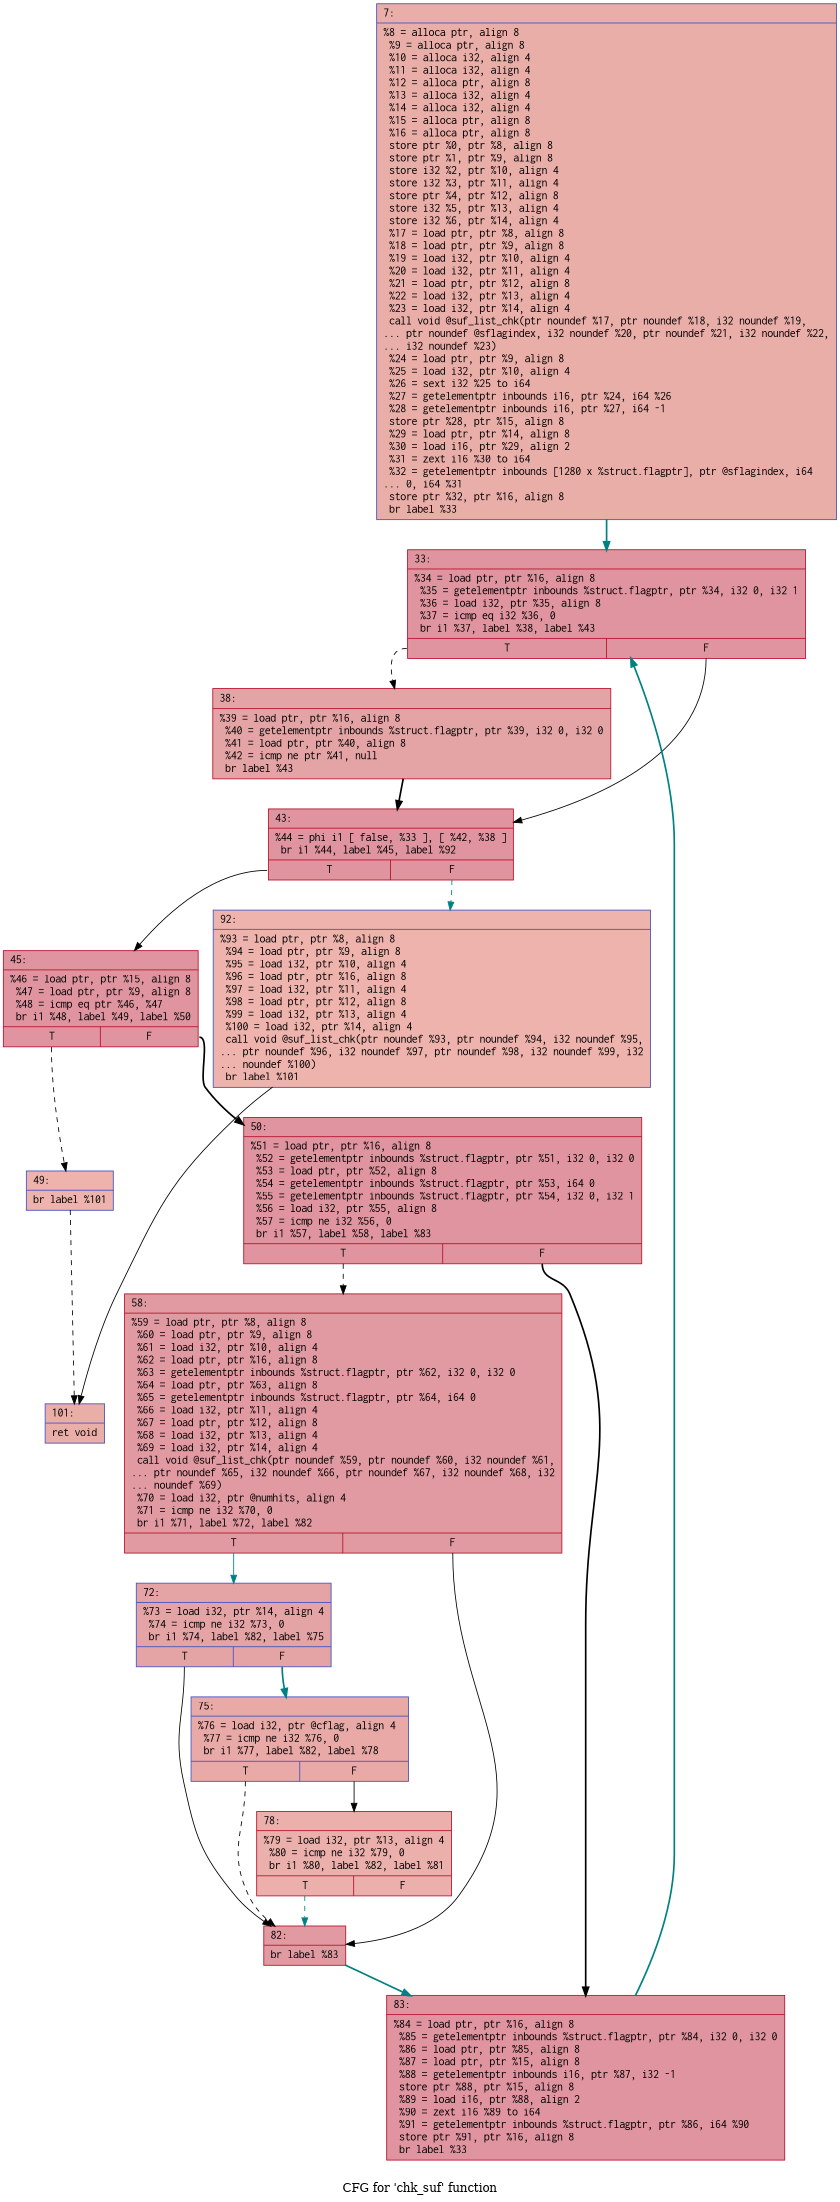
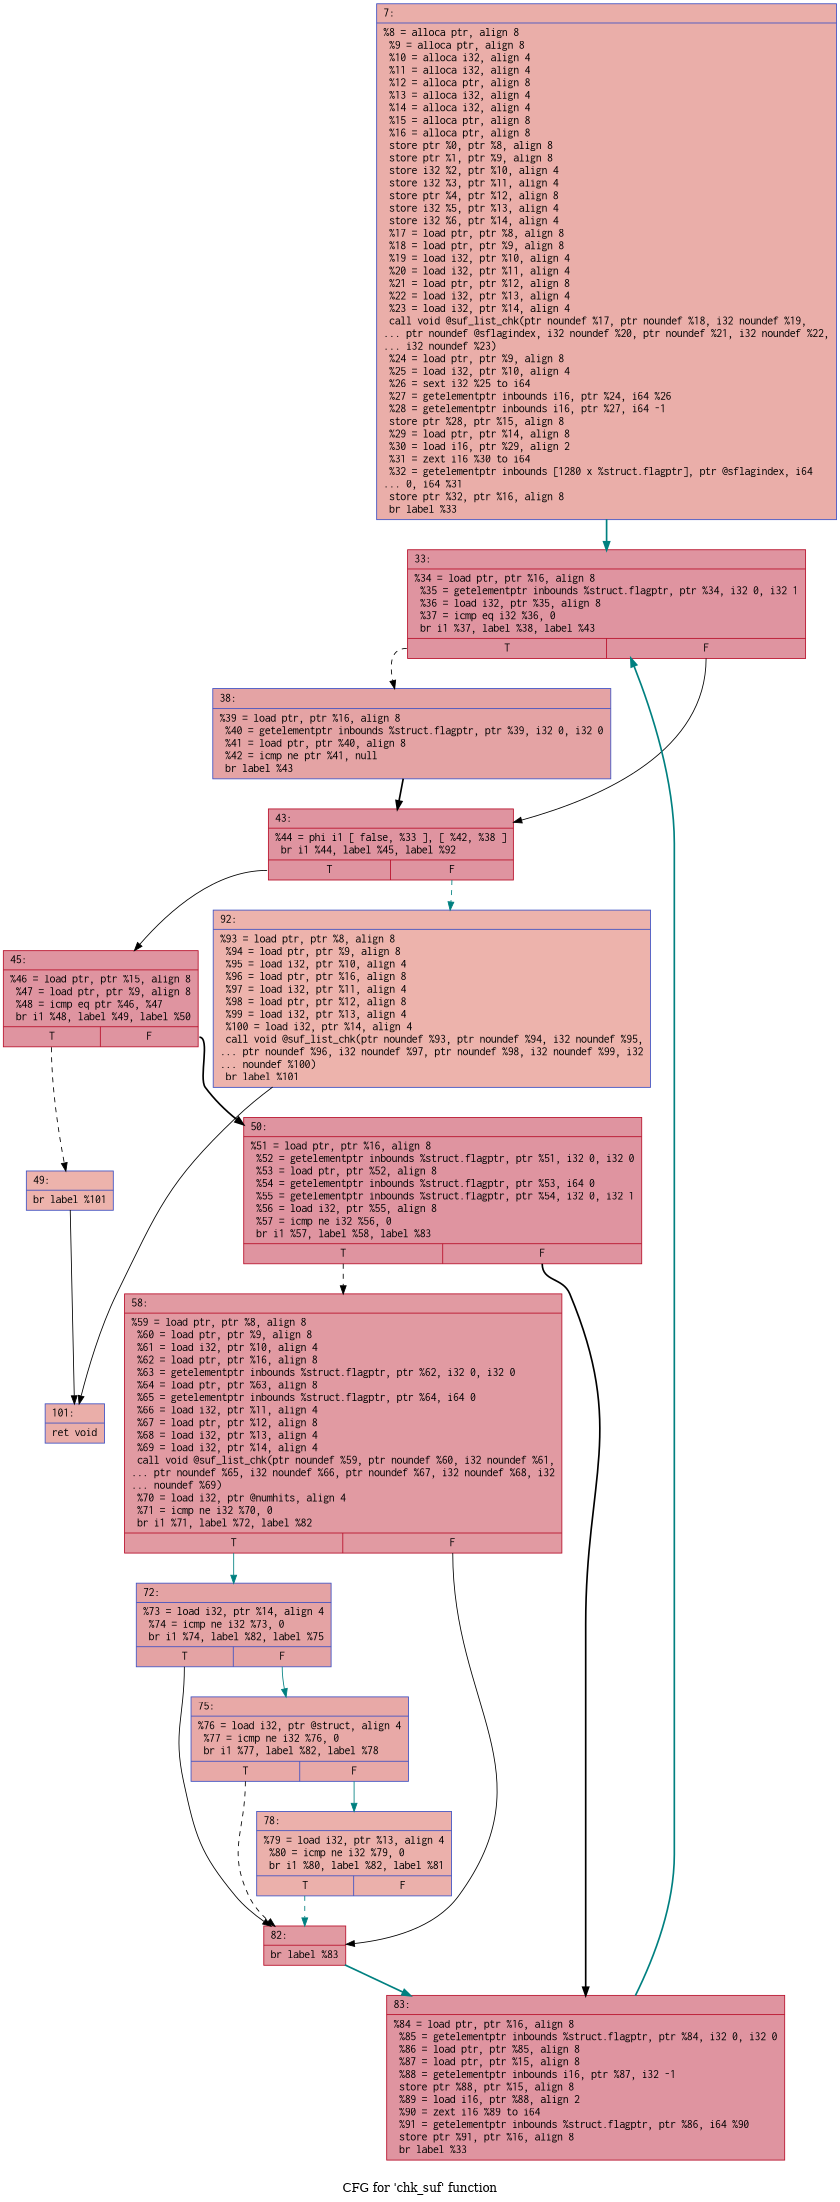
  digraph {
    label="CFG for 'chk_suf' function"
    node [color="#3d50c3ff" fillcolor="#b70d2870" fontname=Courier shape=record style=filled]
    edge [color=black style=solid tailport=s0]
    n1 [fillcolor="#d0473d70" label="{7:\l|  %8 = alloca ptr, align 8\l  %9 = alloca ptr, align 8\l  %10 = alloca i32, align 4\l  %11 = alloca i32, align 4\l  %12 = alloca ptr, align 8\l  %13 = alloca i32, align 4\l  %14 = alloca i32, align 4\l  %15 = alloca ptr, align 8\l  %16 = alloca ptr, align 8\l  store ptr %0, ptr %8, align 8\l  store ptr %1, ptr %9, align 8\l  store i32 %2, ptr %10, align 4\l  store i32 %3, ptr %11, align 4\l  store ptr %4, ptr %12, align 8\l  store i32 %5, ptr %13, align 4\l  store i32 %6, ptr %14, align 4\l  %17 = load ptr, ptr %8, align 8\l  %18 = load ptr, ptr %9, align 8\l  %19 = load i32, ptr %10, align 4\l  %20 = load i32, ptr %11, align 4\l  %21 = load ptr, ptr %12, align 8\l  %22 = load i32, ptr %13, align 4\l  %23 = load i32, ptr %14, align 4\l  call void @suf_list_chk(ptr noundef %17, ptr noundef %18, i32 noundef %19,\l... ptr noundef @sflagindex, i32 noundef %20, ptr noundef %21, i32 noundef %22,\l... i32 noundef %23)\l  %24 = load ptr, ptr %9, align 8\l  %25 = load i32, ptr %10, align 4\l  %26 = sext i32 %25 to i64\l  %27 = getelementptr inbounds i16, ptr %24, i64 %26\l  %28 = getelementptr inbounds i16, ptr %27, i64 -1\l  store ptr %28, ptr %15, align 8\l  %29 = load ptr, ptr %14, align 8\l  %30 = load i16, ptr %29, align 2\l  %31 = zext i16 %30 to i64\l  %32 = getelementptr inbounds [1280 x %struct.flagptr], ptr @sflagindex, i64\l... 0, i64 %31\l  store ptr %32, ptr %16, align 8\l  br label %33\l}"]
    n2 [color="#b70d28ff" label="{33:\l|  %34 = load ptr, ptr %16, align 8\l  %35 = getelementptr inbounds %struct.flagptr, ptr %34, i32 0, i32 1\l  %36 = load i32, ptr %35, align 8\l  %37 = icmp eq i32 %36, 0\l  br i1 %37, label %38, label %43\l|{<s0>T|<s1>F}}"]
-   n3 [color="#b70d28ff" fillcolor="#c32e3170" label="{38:\l|  %39 = load ptr, ptr %16, align 8\l  %40 = getelementptr inbounds %struct.flagptr, ptr %39, i32 0, i32 0\l  %41 = load ptr, ptr %40, align 8\l  %42 = icmp ne ptr %41, null\l  br label %43\l}"]
+   n3 [fillcolor="#c32e3170" label="{38:\l|  %39 = load ptr, ptr %16, align 8\l  %40 = getelementptr inbounds %struct.flagptr, ptr %39, i32 0, i32 0\l  %41 = load ptr, ptr %40, align 8\l  %42 = icmp ne ptr %41, null\l  br label %43\l}"]
    n4 [color="#b70d28ff" label="{43:\l|  %44 = phi i1 [ false, %33 ], [ %42, %38 ]\l  br i1 %44, label %45, label %92\l|{<s0>T|<s1>F}}"]
    n5 [color="#b70d28ff" label="{45:\l|  %46 = load ptr, ptr %15, align 8\l  %47 = load ptr, ptr %9, align 8\l  %48 = icmp eq ptr %46, %47\l  br i1 %48, label %49, label %50\l|{<s0>T|<s1>F}}"]
    n6 [fillcolor="#d6524470" label="{92:\l|  %93 = load ptr, ptr %8, align 8\l  %94 = load ptr, ptr %9, align 8\l  %95 = load i32, ptr %10, align 4\l  %96 = load ptr, ptr %16, align 8\l  %97 = load i32, ptr %11, align 4\l  %98 = load ptr, ptr %12, align 8\l  %99 = load i32, ptr %13, align 4\l  %100 = load i32, ptr %14, align 4\l  call void @suf_list_chk(ptr noundef %93, ptr noundef %94, i32 noundef %95,\l... ptr noundef %96, i32 noundef %97, ptr noundef %98, i32 noundef %99, i32\l... noundef %100)\l  br label %101\l}"]
    n7 [fillcolor="#d6524470" label="{49:\l|  br label %101\l}"]
    n8 [color="#b70d28ff" label="{50:\l|  %51 = load ptr, ptr %16, align 8\l  %52 = getelementptr inbounds %struct.flagptr, ptr %51, i32 0, i32 0\l  %53 = load ptr, ptr %52, align 8\l  %54 = getelementptr inbounds %struct.flagptr, ptr %53, i64 0\l  %55 = getelementptr inbounds %struct.flagptr, ptr %54, i32 0, i32 1\l  %56 = load i32, ptr %55, align 8\l  %57 = icmp ne i32 %56, 0\l  br i1 %57, label %58, label %83\l|{<s0>T|<s1>F}}"]
    n9 [fillcolor="#d0473d70" label="{101:\l|  ret void\l}"]
    n10 [color="#b70d28ff" fillcolor="#bb1b2c70" label="{58:\l|  %59 = load ptr, ptr %8, align 8\l  %60 = load ptr, ptr %9, align 8\l  %61 = load i32, ptr %10, align 4\l  %62 = load ptr, ptr %16, align 8\l  %63 = getelementptr inbounds %struct.flagptr, ptr %62, i32 0, i32 0\l  %64 = load ptr, ptr %63, align 8\l  %65 = getelementptr inbounds %struct.flagptr, ptr %64, i64 0\l  %66 = load i32, ptr %11, align 4\l  %67 = load ptr, ptr %12, align 8\l  %68 = load i32, ptr %13, align 4\l  %69 = load i32, ptr %14, align 4\l  call void @suf_list_chk(ptr noundef %59, ptr noundef %60, i32 noundef %61,\l... ptr noundef %65, i32 noundef %66, ptr noundef %67, i32 noundef %68, i32\l... noundef %69)\l  %70 = load i32, ptr @numhits, align 4\l  %71 = icmp ne i32 %70, 0\l  br i1 %71, label %72, label %82\l|{<s0>T|<s1>F}}"]
    n11 [color="#b70d28ff" label="{83:\l|  %84 = load ptr, ptr %16, align 8\l  %85 = getelementptr inbounds %struct.flagptr, ptr %84, i32 0, i32 0\l  %86 = load ptr, ptr %85, align 8\l  %87 = load ptr, ptr %15, align 8\l  %88 = getelementptr inbounds i16, ptr %87, i32 -1\l  store ptr %88, ptr %15, align 8\l  %89 = load i16, ptr %88, align 2\l  %90 = zext i16 %89 to i64\l  %91 = getelementptr inbounds %struct.flagptr, ptr %86, i64 %90\l  store ptr %91, ptr %16, align 8\l  br label %33\l}"]
    n12 [fillcolor="#c32e3170" label="{72:\l|  %73 = load i32, ptr %14, align 4\l  %74 = icmp ne i32 %73, 0\l  br i1 %74, label %82, label %75\l|{<s0>T|<s1>F}}"]
    n13 [color="#b70d28ff" fillcolor="#bb1b2c70" label="{82:\l|  br label %83\l}"]
-   n14 [fillcolor="#ca3b3770" label="{75:\l|  %76 = load i32, ptr @cflag, align 4\l  %77 = icmp ne i32 %76, 0\l  br i1 %77, label %82, label %78\l|{<s0>T|<s1>F}}"]
-   n15 [color="#b70d28ff" fillcolor="#d24b4070" label="{78:\l|  %79 = load i32, ptr %13, align 4\l  %80 = icmp ne i32 %79, 0\l  br i1 %80, label %82, label %81\l|{<s0>T|<s1>F}}"]
+   n14 [fillcolor="#ca3b3770" label="{75:\l|  %76 = load i32, ptr @struct, align 4\l  %77 = icmp ne i32 %76, 0\l  br i1 %77, label %82, label %78\l|{<s0>T|<s1>F}}"]
+   n15 [fillcolor="#d24b4070" label="{78:\l|  %79 = load i32, ptr %13, align 4\l  %80 = icmp ne i32 %79, 0\l  br i1 %80, label %82, label %81\l|{<s0>T|<s1>F}}"]
    n1 -> n2 [color=teal style=bold]
    n2 -> n3 [style=dashed]
    n2 -> n4 [tailport=s1]
    n3 -> n4 [style=bold]
    n4 -> n5
    n4 -> n6 [color=teal style=dashed tailport=s1]
    n5 -> n7 [style=dashed]
    n5 -> n8 [style=bold tailport=s1]
    n6 -> n9
-   n7 -> n9 [style=dashed]
+   n7 -> n9
    n8 -> n10 [style=dashed]
    n8 -> n11 [style=bold tailport=s1]
    n10 -> n12 [color=teal]
    n10 -> n13 [tailport=s1]
    n11 -> n2 [color=teal style=bold]
    n12 -> n13
-   n12 -> n14 [color=teal style=bold tailport=s1]
+   n12 -> n14 [color=teal tailport=s1]
    n13 -> n11 [color=teal style=bold]
    n14 -> n13 [style=dashed]
-   n14 -> n15 [tailport=s1]
+   n14 -> n15 [color=teal tailport=s1]
    n15 -> n13 [color=teal style=dashed]
  }
